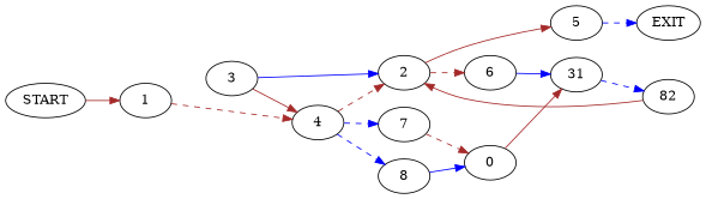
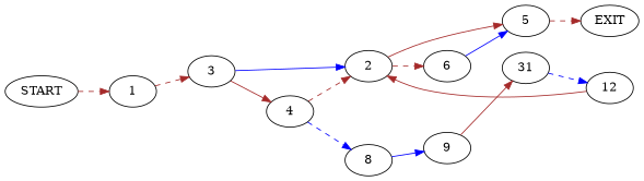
  digraph {
    rankdir=LR
    edge [color=brown style=dashed]
    n1 [label=START]
    1
    3
    n4 [label=EXIT]
    2
    5
    6
    4
-   7
    8
-   9 [label=0]
+   9
    n12 [label=31]
-   12 [label=82]
-   n1 -> 1 [style=solid]
-   1 -> 4
+   12
+   n1 -> 1
+   1 -> 3
    3 -> 2 [color=blue style=solid]
    3 -> 4 [style=solid]
    2 -> 5 [style=solid]
    2 -> 6
-   5 -> n4 [color=blue]
-   6 -> n12 [color=blue style=solid]
+   5 -> n4
+   6 -> 5 [color=blue style=solid]
    4 -> 2
-   4 -> 7 [color=blue]
    4 -> 8 [color=blue]
-   7 -> 9
    8 -> 9 [color=blue style=solid]
    9 -> n12 [style=solid]
    n12 -> 12 [color=blue]
    12 -> 2 [style=solid]
  }
